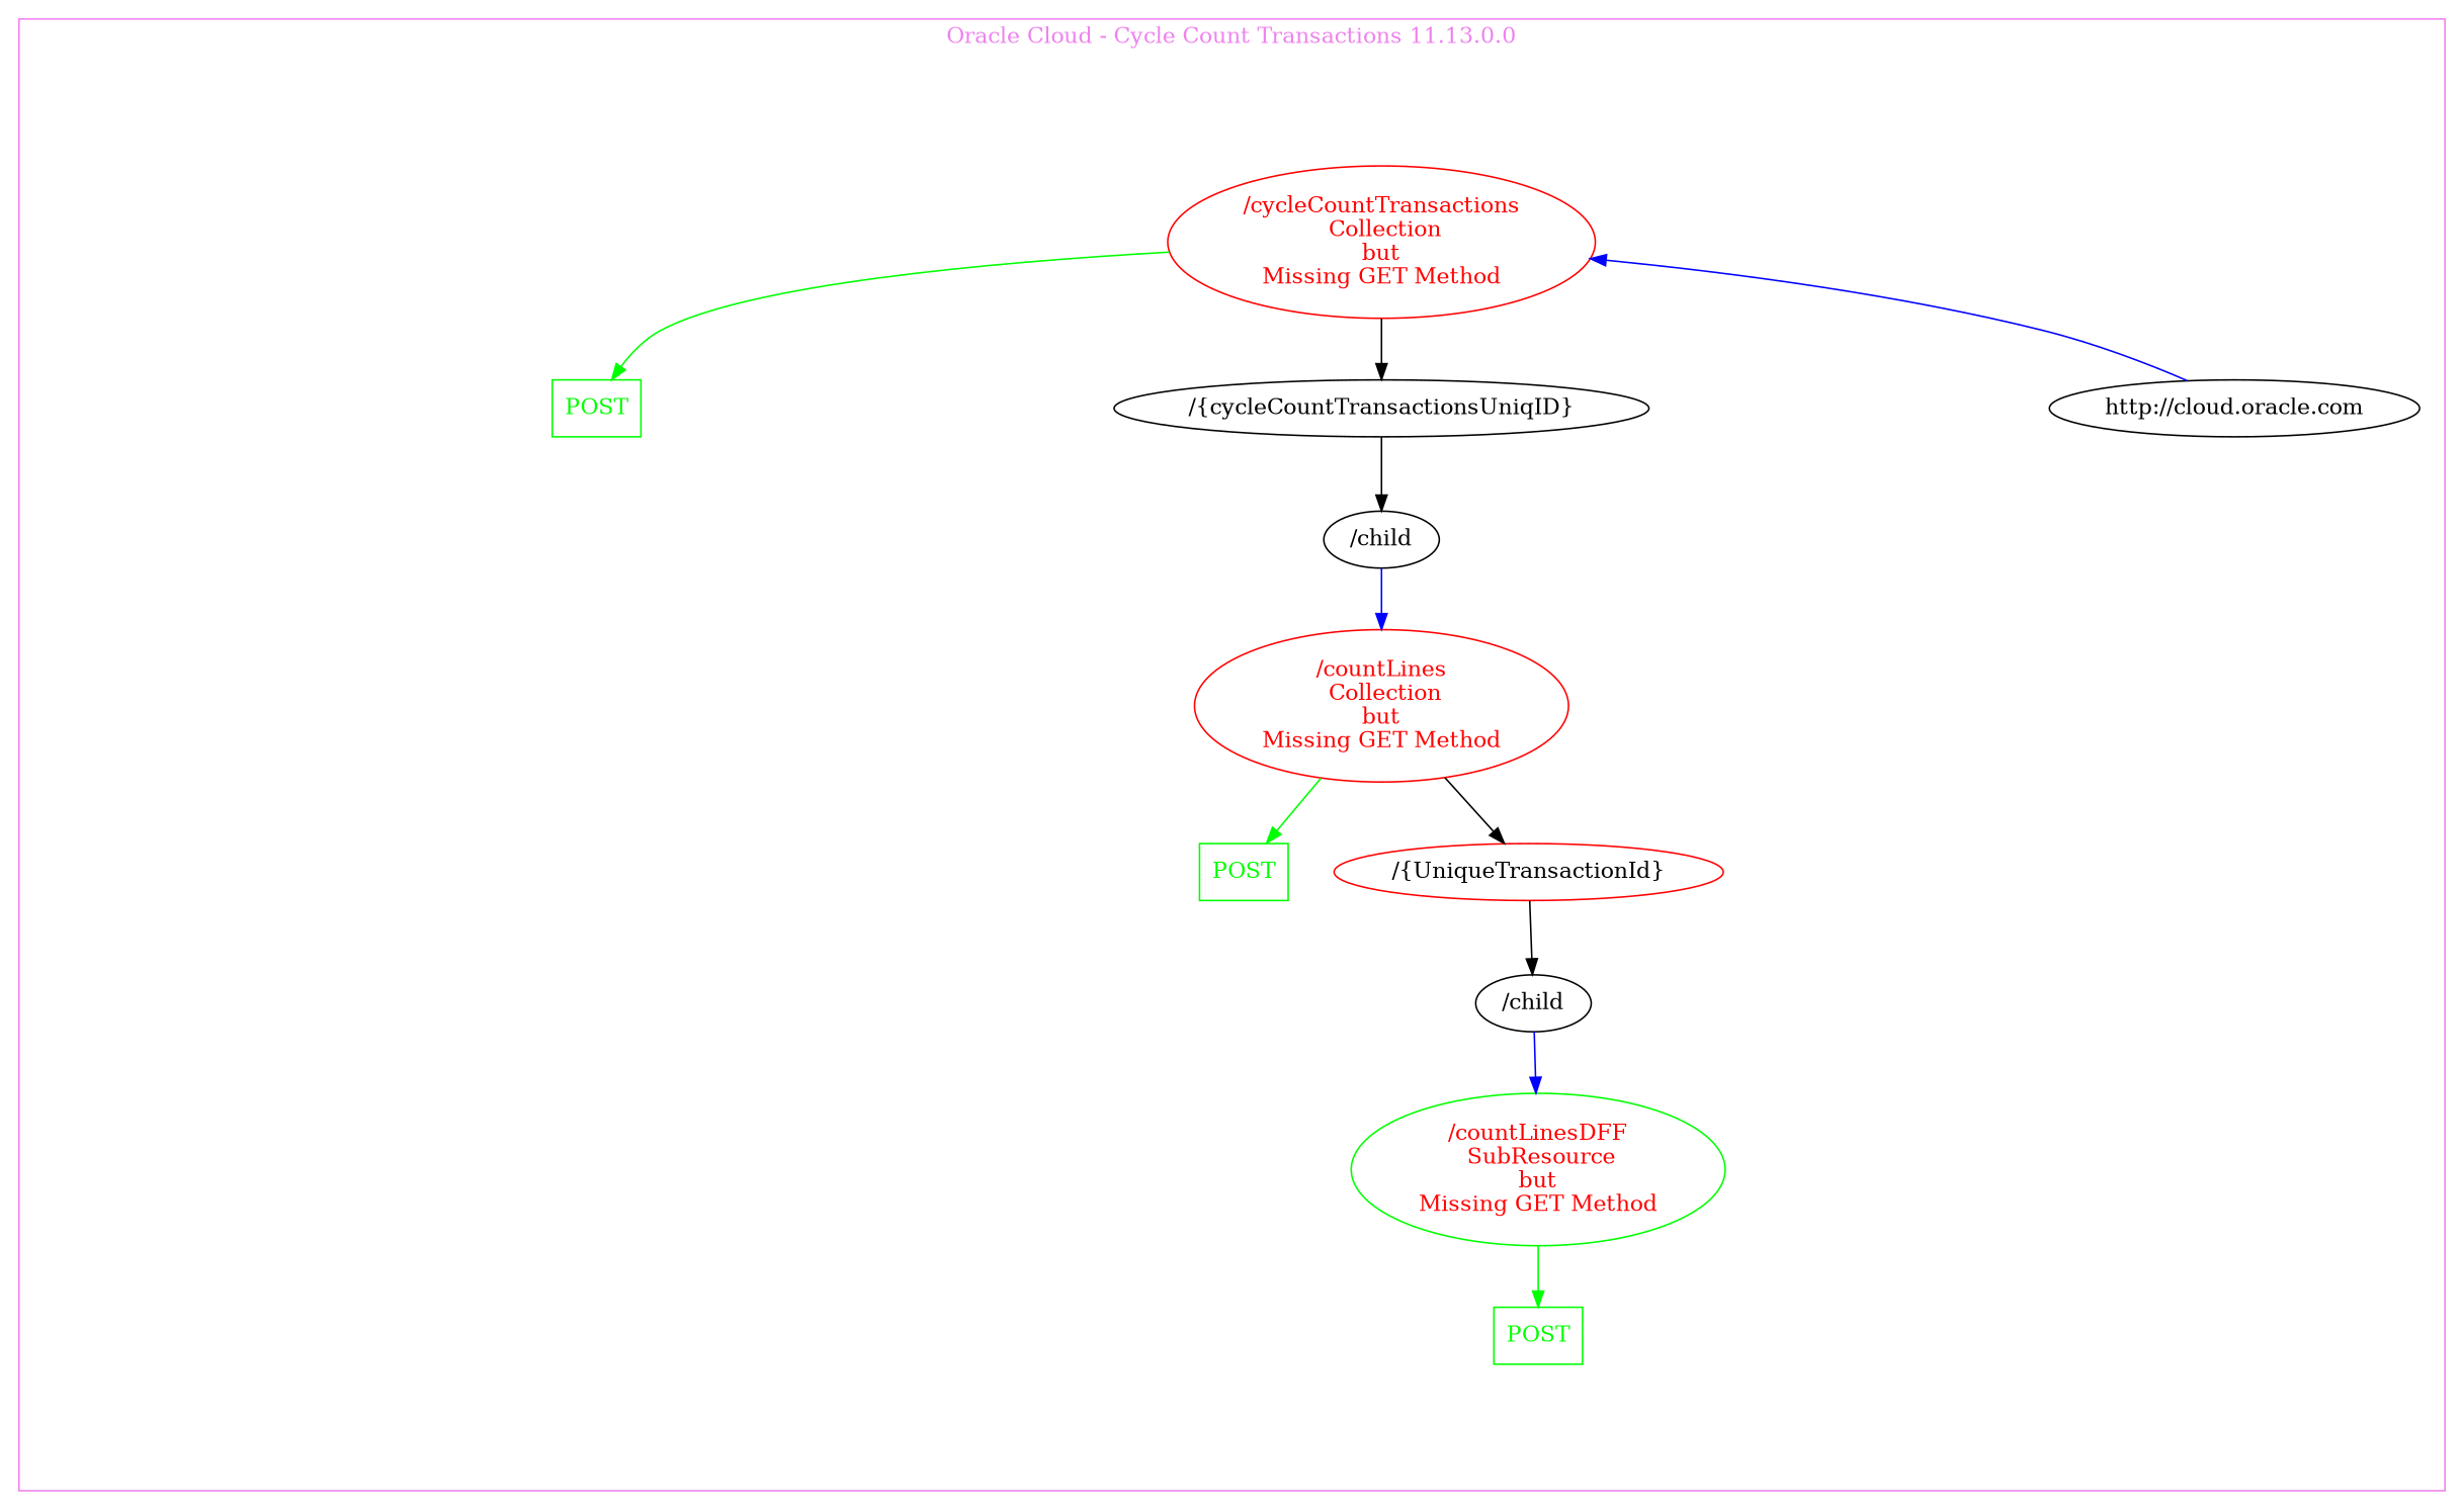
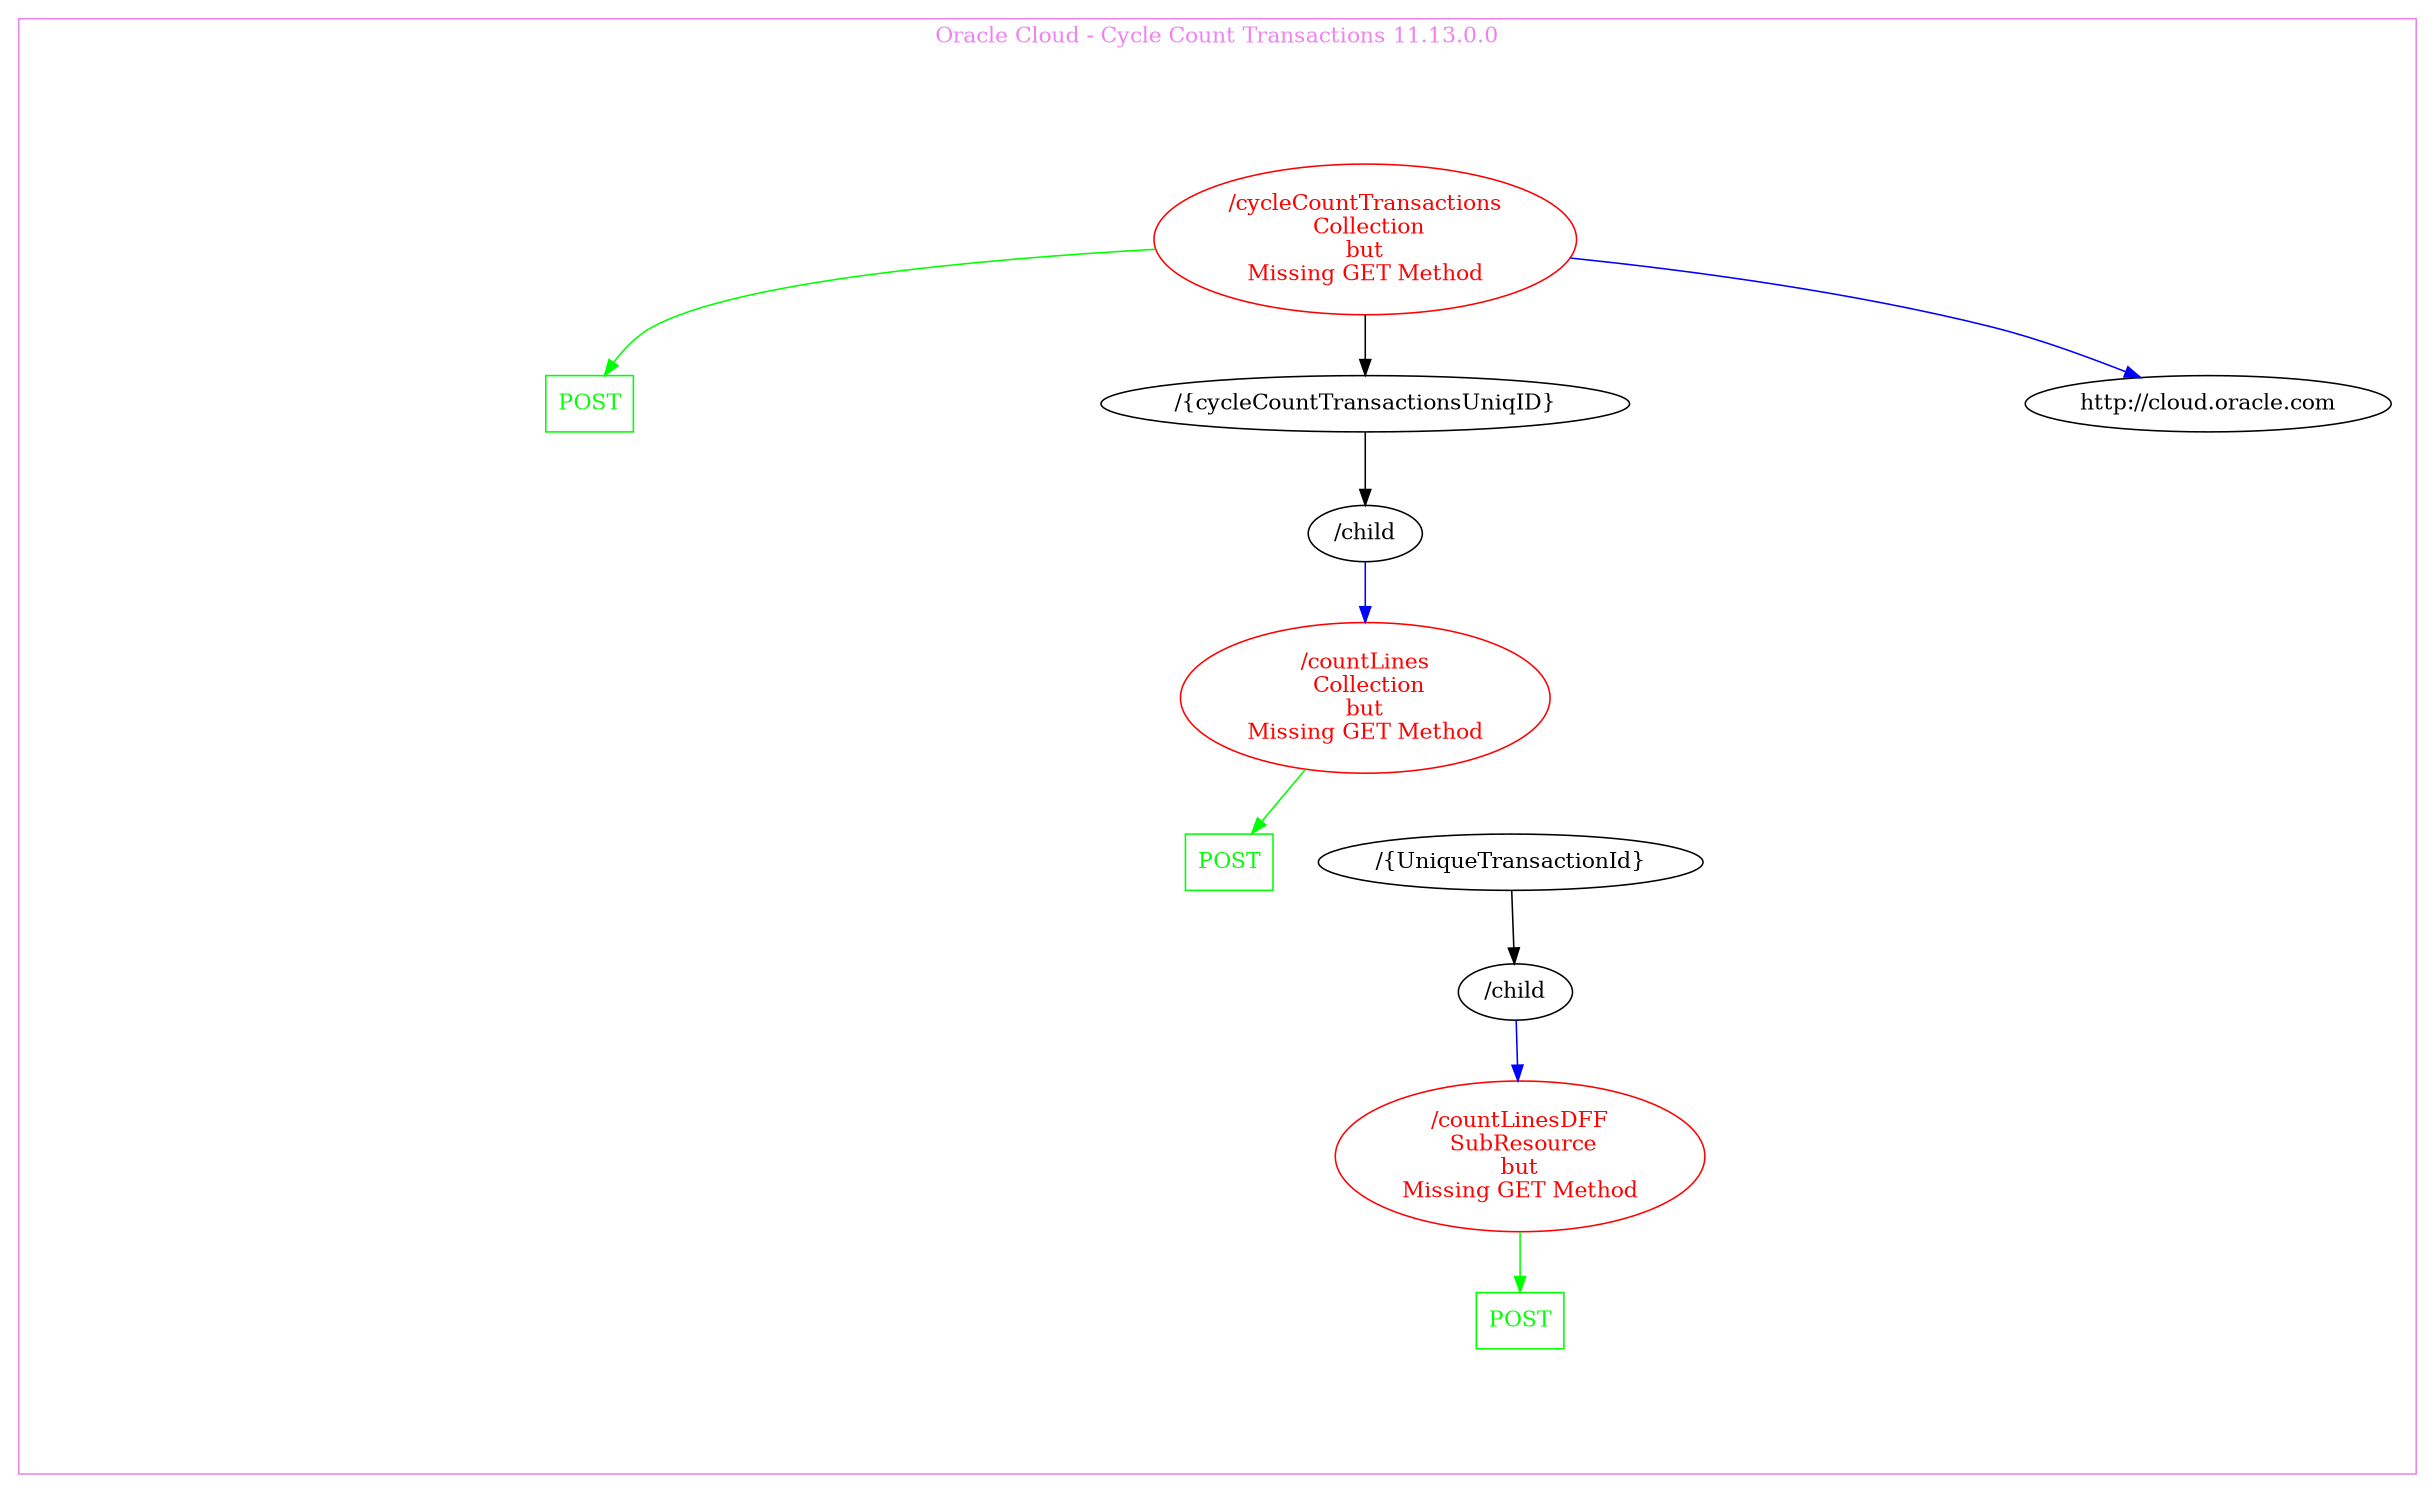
  digraph {
    rankdir=TB
    node [color=black fontcolor=black shape=ellipse]
    edge [color=black fontcolor=black]
    n1 [color=green fontcolor=green label=POST shape=box]
    n2 [color=green fontcolor=green label=POST shape=box]
    n3 [color=green fontcolor=green label=POST shape=box]
-   n4 [color=green fontcolor=red label="/countLinesDFF\n SubResource\nbut\nMissing GET Method"]
+   n4 [color=red fontcolor=red label="/countLinesDFF\n SubResource\nbut\nMissing GET Method"]
    n5 [label="/child"]
-   n6 [color=red label="/{UniqueTransactionId}"]
+   n6 [label="/{UniqueTransactionId}"]
    n7 [color=red fontcolor=red label="/countLines\n Collection\nbut\nMissing GET Method"]
    n8 [label="/child"]
    n9 [label="/{cycleCountTransactionsUniqID}"]
    n10 [color=red fontcolor=red label="/cycleCountTransactions\n Collection\nbut\nMissing GET Method"]
    n11 [label="http://cloud.oracle.com"]
    subgraph cluster_1 {
      color=violet
      fontcolor=violet
      label="Oracle Cloud - Cycle Count Transactions 11.13.0.0"
      subgraph cluster_2 {
        color=white
        fontcolor=white
        n11
        subgraph cluster_3 {
          color=white
          fontcolor=white
          n10
          subgraph cluster_4 {
            color=white
            fontcolor=white
            n1
          }
          subgraph cluster_5 {
            color=white
            fontcolor=white
            n9
            subgraph cluster_6 {
              color=white
              fontcolor=white
              n8
              subgraph cluster_7 {
                color=white
                fontcolor=white
                n7
                subgraph cluster_8 {
                  color=white
                  fontcolor=white
                  n2
                }
                subgraph cluster_9 {
                  color=white
                  fontcolor=white
                  n6
                  subgraph cluster_10 {
                    color=white
                    fontcolor=white
                    n5
                    subgraph cluster_11 {
                      color=white
                      fontcolor=white
                      n4
                      subgraph cluster_12 {
                        color=white
                        fontcolor=white
                        n3
                      }
                    }
                  }
                }
              }
            }
          }
        }
      }
    }
    n4 -> n3 [color=green fontcolor=green]
    n5 -> n4 [color=blue fontcolor=blue]
    n6 -> n5
    n7 -> n2 [color=green fontcolor=green]
-   n7 -> n6
    n8 -> n7 [color=blue fontcolor=blue]
    n9 -> n8
    n10 -> n1 [color=green fontcolor=green]
    n10 -> n9
-   n11 -> n10 [color=blue fontcolor=blue]
+   n10 -> n11 [color=blue fontcolor=blue]
  }
